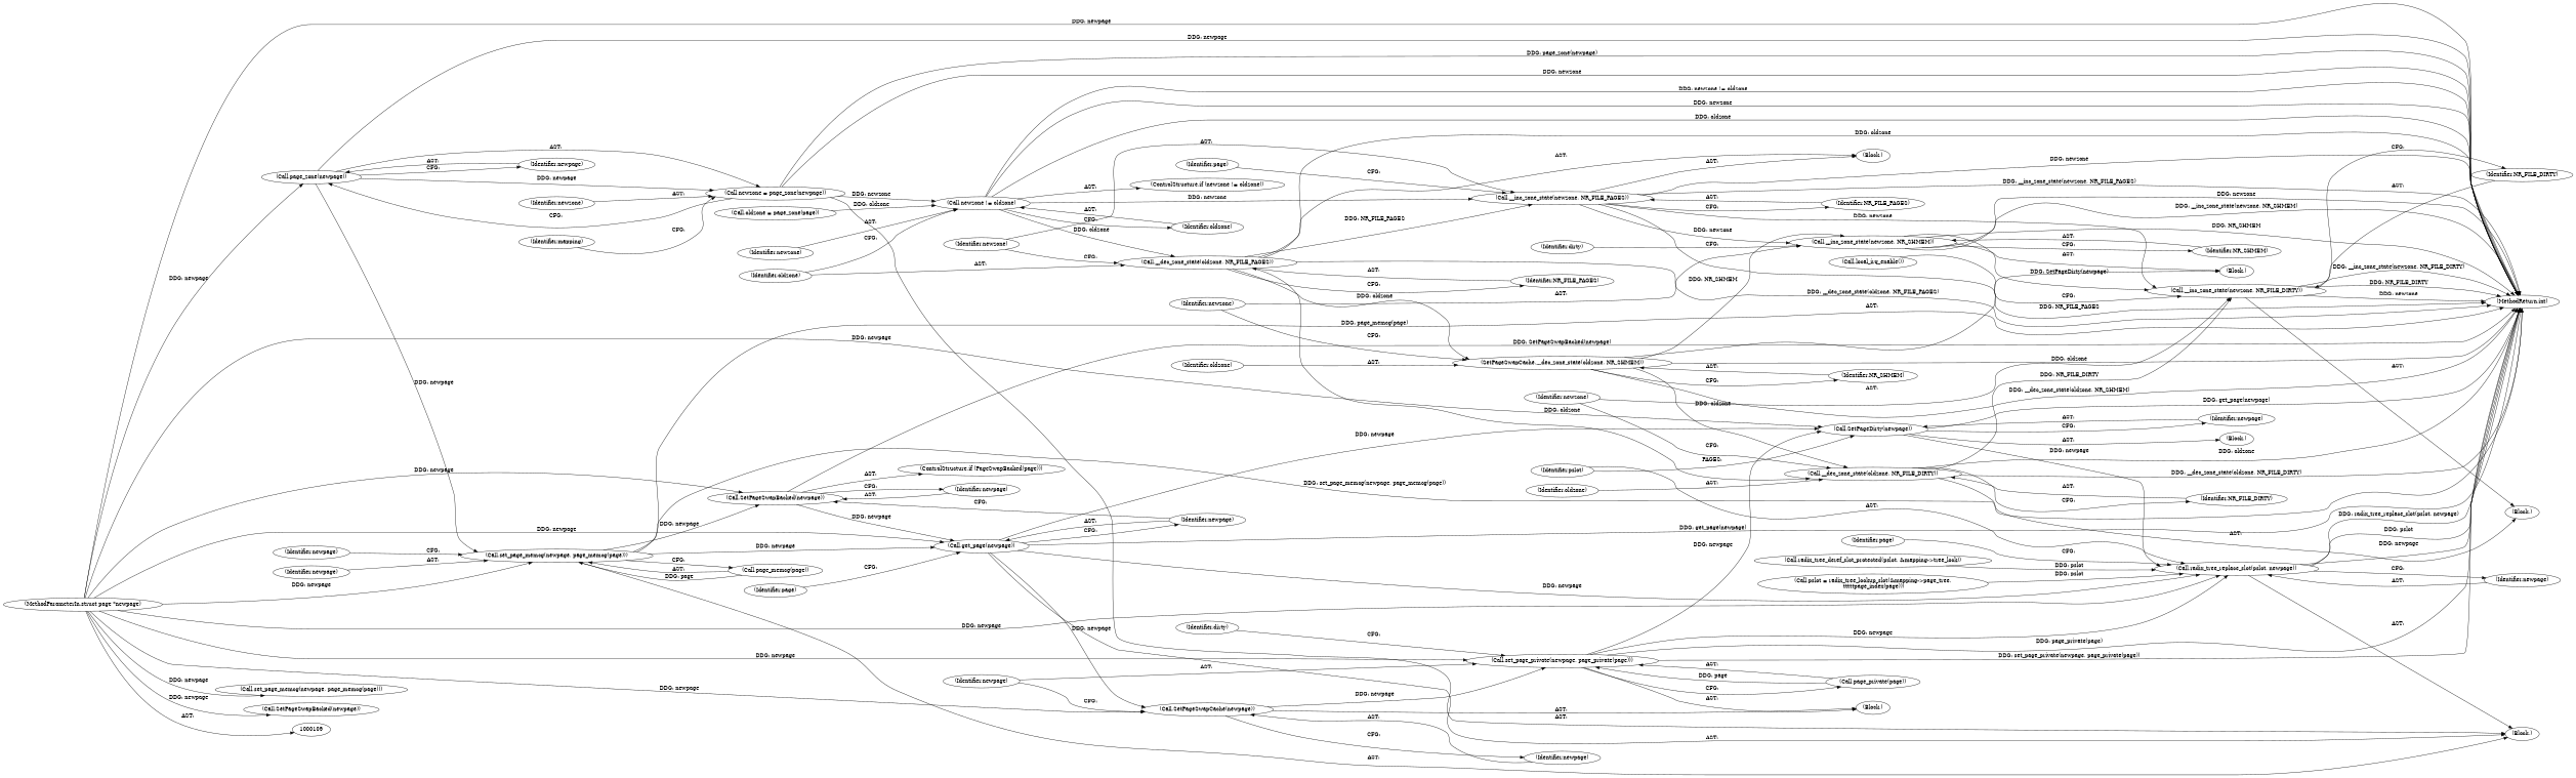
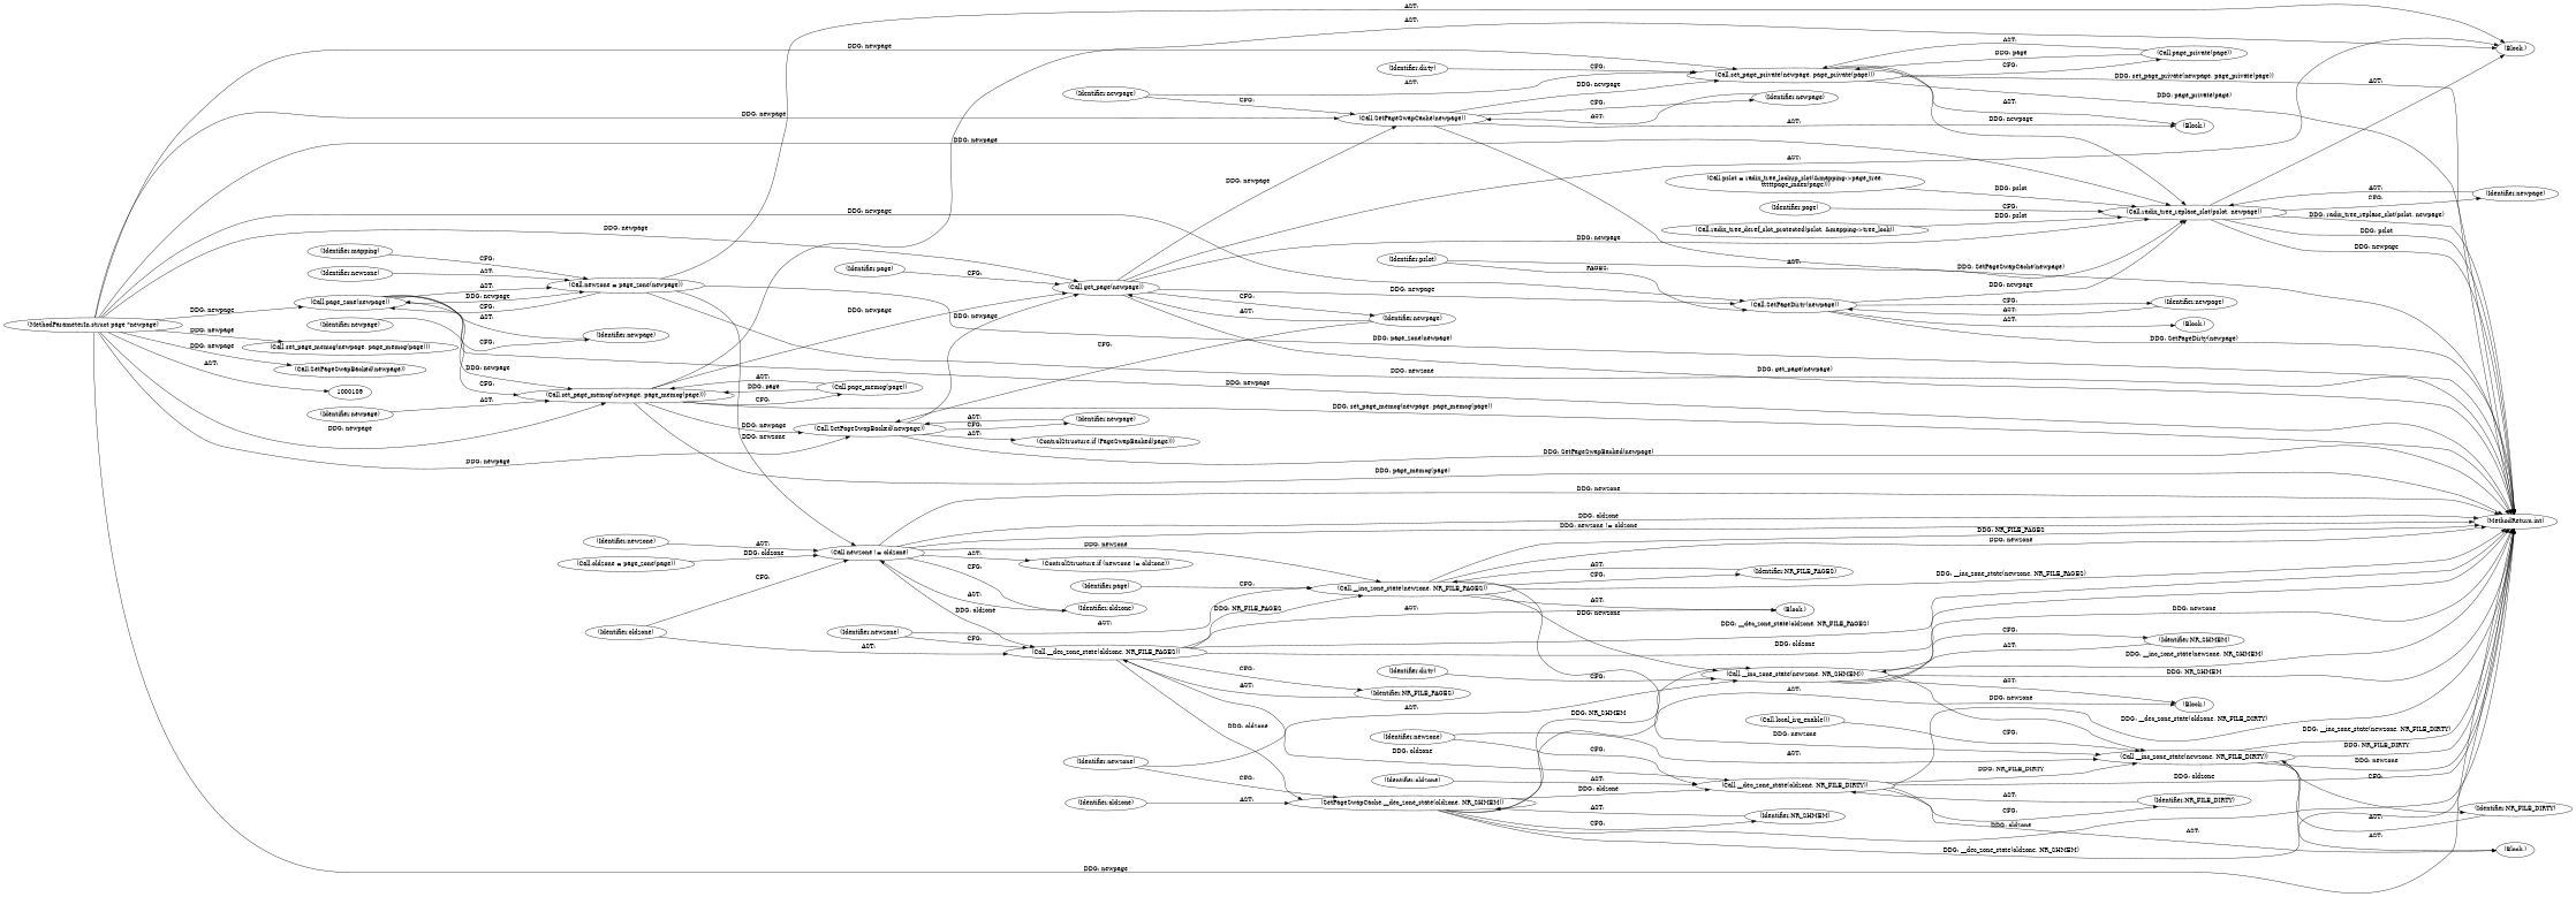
  digraph {
    rankdir=LR
    n1 [label="(Call,page_zone(newpage))"]
    n2 [label="(Call,newzone = page_zone(newpage))"]
    n3 [label="(Call,set_page_memcg(newpage, page_memcg(page)))"]
    n4 [label="(Identifier,newpage)"]
    n5 [label="(MethodReturn,int)"]
    n6 [label="(Call,newzone != oldzone)"]
    n7 [label="(Block,)"]
    n8 [label="(Call,SetPageSwapBacked(newpage))"]
    n9 [label="(Call,get_page(newpage))"]
    n10 [label="(Call,page_memcg(page))"]
    n11 [label="(MethodParameterIn,struct page *newpage)"]
    n12 [label="(Call,SetPageSwapCache(newpage))"]
    n13 [label="(Call,set_page_private(newpage, page_private(page)))"]
    n14 [label="(Call,SetPageDirty(newpage))"]
    n15 [label="(Call,radix_tree_replace_slot(pslot, newpage))"]
    n16 [label="(Call,set_page_memcg(newpage, page_memcg(page)))"]
    n17 [label="(Call,SetPageSwapBacked(newpage))"]
    1000109
    n19 [label="(ControlStructure,if (PageSwapBacked(page)))"]
    n20 [label="(Identifier,newpage)"]
    n21 [label="(Identifier,newpage)"]
    n22 [label="(Block,)"]
    n23 [label="(Identifier,newpage)"]
    n24 [label="(Call,page_private(page))"]
    n25 [label="(Identifier,newpage)"]
    n26 [label="(Block,)"]
    n27 [label="(Identifier,newpage)"]
    n28 [label="(Call,__dec_zone_state(oldzone, NR_FILE_PAGES))"]
    n29 [label="(Call,__inc_zone_state(newzone, NR_FILE_PAGES))"]
    n30 [label="(Identifier,oldzone)"]
    n31 [label="(ControlStructure,if (newzone != oldzone))"]
    n32 [label="(SetPageSwapCache,__dec_zone_state(oldzone, NR_SHMEM))"]
    n33 [label="(Call,__dec_zone_state(oldzone, NR_FILE_DIRTY))"]
    n34 [label="(Block,)"]
    n35 [label="(Identifier,NR_FILE_PAGES)"]
    n36 [label="(Call,__inc_zone_state(newzone, NR_SHMEM))"]
    n37 [label="(Call,__inc_zone_state(newzone, NR_FILE_DIRTY))"]
    n38 [label="(Identifier,NR_FILE_PAGES)"]
    n39 [label="(Block,)"]
    n40 [label="(Identifier,NR_SHMEM)"]
    n41 [label="(Block,)"]
    n42 [label="(Identifier,NR_FILE_DIRTY)"]
    n43 [label="(Identifier,NR_SHMEM)"]
    n44 [label="(Identifier,NR_FILE_DIRTY)"]
    n45 [label="(Identifier,newpage)"]
    n46 [label="(Identifier,dirty)"]
    n47 [label="(Identifier,dirty)"]
    n48 [label="(Identifier,pslot)"]
    n49 [label="(Call,pslot = radix_tree_lookup_slot(&mapping->page_tree,\n \t\t\t\t\tpage_index(page)))"]
    n50 [label="(Identifier,page)"]
    n51 [label="(Call,local_irq_enable())"]
    n52 [label="(Identifier,newzone)"]
    n53 [label="(Identifier,oldzone)"]
    n54 [label="(Identifier,newpage)"]
    n55 [label="(Call,oldzone = page_zone(page))"]
    n56 [label="(Identifier,page)"]
    n57 [label="(Identifier,newpage)"]
    n58 [label="(Identifier,mapping)"]
    n59 [label="(Identifier,newzone)"]
    n60 [label="(Identifier,oldzone)"]
    n61 [label="(Identifier,page)"]
    n62 [label="(Identifier,oldzone)"]
    n63 [label="(Identifier,newzone)"]
    n64 [label="(Call,radix_tree_deref_slot_protected(pslot, &mapping->tree_lock))"]
    n65 [label="(Identifier,newzone)"]
    n66 [label="(Identifier,newzone)"]
    n1 -> n2 [label="AST: "]
    n1 -> n2 [label="DDG: newpage"]
    n1 -> n3 [label="DDG: newpage"]
    n1 -> n4 [label="CFG: "]
    n1 -> n5 [label="DDG: newpage"]
    n2 -> n1 [label="CFG: "]
    n2 -> n5 [label="DDG: newzone"]
    n2 -> n5 [label="DDG: page_zone(newpage)"]
    n2 -> n6 [label="DDG: newzone"]
    n2 -> n7 [label="AST: "]
    n3 -> n5 [label="DDG: page_memcg(page)"]
    n3 -> n5 [label="DDG: set_page_memcg(newpage, page_memcg(page))"]
    n3 -> n7 [label="AST: "]
    n3 -> n8 [label="DDG: newpage"]
    n3 -> n9 [label="DDG: newpage"]
    n3 -> n10 [label="CFG: "]
    n4 -> n1 [label="AST: "]
    n6 -> n5 [label="DDG: newzone != oldzone"]
    n6 -> n5 [label="DDG: newzone"]
    n6 -> n5 [label="DDG: oldzone"]
    n6 -> n28 [label="DDG: oldzone"]
    n6 -> n29 [label="DDG: newzone"]
    n6 -> n30 [label="CFG: "]
    n6 -> n31 [label="AST: "]
    n8 -> n5 [label="DDG: SetPageSwapBacked(newpage)"]
    n8 -> n9 [label="DDG: newpage"]
    n8 -> n19 [label="AST: "]
    n8 -> n20 [label="CFG: "]
    n9 -> n5 [label="DDG: get_page(newpage)"]
    n9 -> n7 [label="AST: "]
    n9 -> n12 [label="DDG: newpage"]
    n9 -> n14 [label="DDG: newpage"]
    n9 -> n15 [label="DDG: newpage"]
    n9 -> n21 [label="CFG: "]
    n10 -> n3 [label="AST: "]
    n10 -> n3 [label="DDG: page"]
    n11 -> n1 [label="DDG: newpage"]
    n11 -> n3 [label="DDG: newpage"]
    n11 -> n5 [label="DDG: newpage"]
    n11 -> n8 [label="DDG: newpage"]
    n11 -> n9 [label="DDG: newpage"]
    n11 -> n12 [label="DDG: newpage"]
    n11 -> n13 [label="DDG: newpage"]
    n11 -> n14 [label="DDG: newpage"]
    n11 -> n15 [label="DDG: newpage"]
    n11 -> n16 [label="DDG: newpage"]
    n11 -> n17 [label="DDG: newpage"]
    n11 -> 1000109 [label="AST: "]
+   n12 -> n5 [label="DDG: SetPageSwapCache(newpage)"]
    n12 -> n13 [label="DDG: newpage"]
    n12 -> n22 [label="AST: "]
    n12 -> n23 [label="CFG: "]
    n13 -> n5 [label="DDG: page_private(page)"]
    n13 -> n5 [label="DDG: set_page_private(newpage, page_private(page))"]
-   n13 -> n14 [label="DDG: newpage"]
    n13 -> n15 [label="DDG: newpage"]
    n13 -> n22 [label="AST: "]
    n13 -> n24 [label="CFG: "]
-   n14 -> n5 [label="DDG: get_page(newpage)"]
+   n14 -> n5 [label="DDG: SetPageDirty(newpage)"]
    n14 -> n15 [label="DDG: newpage"]
    n14 -> n25 [label="CFG: "]
    n14 -> n26 [label="AST: "]
    n15 -> n5 [label="DDG: radix_tree_replace_slot(pslot, newpage)"]
    n15 -> n5 [label="DDG: pslot"]
    n15 -> n5 [label="DDG: newpage"]
    n15 -> n7 [label="AST: "]
    n15 -> n27 [label="CFG: "]
    n20 -> n8 [label="AST: "]
    n21 -> n8 [label="CFG: "]
    n21 -> n9 [label="AST: "]
    n23 -> n12 [label="AST: "]
    n24 -> n13 [label="AST: "]
    n24 -> n13 [label="DDG: page"]
    n25 -> n14 [label="AST: "]
    n27 -> n15 [label="AST: "]
    n28 -> n5 [label="DDG: __dec_zone_state(oldzone, NR_FILE_PAGES)"]
    n28 -> n5 [label="DDG: oldzone"]
    n28 -> n29 [label="DDG: NR_FILE_PAGES"]
    n28 -> n32 [label="DDG: oldzone"]
    n28 -> n33 [label="DDG: oldzone"]
    n28 -> n34 [label="AST: "]
    n28 -> n35 [label="CFG: "]
    n29 -> n5 [label="DDG: __inc_zone_state(newzone, NR_FILE_PAGES)"]
    n29 -> n5 [label="DDG: NR_FILE_PAGES"]
    n29 -> n5 [label="DDG: newzone"]
    n29 -> n34 [label="AST: "]
    n29 -> n36 [label="DDG: newzone"]
    n29 -> n37 [label="DDG: newzone"]
    n29 -> n38 [label="CFG: "]
    n30 -> n6 [label="AST: "]
    n32 -> n5 [label="DDG: oldzone"]
    n32 -> n5 [label="DDG: __dec_zone_state(oldzone, NR_SHMEM)"]
    n32 -> n33 [label="DDG: oldzone"]
    n32 -> n36 [label="DDG: NR_SHMEM"]
    n32 -> n39 [label="AST: "]
    n32 -> n40 [label="CFG: "]
    n33 -> n5 [label="DDG: oldzone"]
    n33 -> n5 [label="DDG: __dec_zone_state(oldzone, NR_FILE_DIRTY)"]
    n33 -> n37 [label="DDG: NR_FILE_DIRTY"]
    n33 -> n41 [label="AST: "]
    n33 -> n42 [label="CFG: "]
    n35 -> n28 [label="AST: "]
    n36 -> n5 [label="DDG: newzone"]
    n36 -> n5 [label="DDG: __inc_zone_state(newzone, NR_SHMEM)"]
    n36 -> n5 [label="DDG: NR_SHMEM"]
-   n36 -> n37 [label="DDG: SetPageDirty(newpage)"]
+   n36 -> n37 [label="DDG: newzone"]
    n36 -> n39 [label="AST: "]
    n36 -> n43 [label="CFG: "]
    n37 -> n5 [label="DDG: NR_FILE_DIRTY"]
    n37 -> n5 [label="DDG: newzone"]
    n37 -> n5 [label="DDG: __inc_zone_state(newzone, NR_FILE_DIRTY)"]
    n37 -> n41 [label="AST: "]
    n37 -> n44 [label="CFG: "]
    n38 -> n29 [label="AST: "]
    n40 -> n32 [label="AST: "]
    n42 -> n33 [label="AST: "]
    n43 -> n36 [label="AST: "]
    n44 -> n37 [label="AST: "]
    n45 -> n3 [label="CFG: "]
    n46 -> n13 [label="CFG: "]
    n47 -> n36 [label="CFG: "]
    n48 -> n14 [label="PAGES: "]
    n48 -> n15 [label="AST: "]
    n49 -> n15 [label="DDG: pslot"]
    n50 -> n9 [label="CFG: "]
    n51 -> n37 [label="CFG: "]
    n52 -> n6 [label="AST: "]
    n53 -> n33 [label="AST: "]
    n54 -> n3 [label="AST: "]
    n55 -> n6 [label="DDG: oldzone"]
    n56 -> n15 [label="CFG: "]
    n57 -> n12 [label="CFG: "]
    n57 -> n13 [label="AST: "]
    n58 -> n2 [label="CFG: "]
    n59 -> n33 [label="CFG: "]
    n59 -> n37 [label="AST: "]
    n60 -> n32 [label="AST: "]
    n61 -> n29 [label="CFG: "]
    n62 -> n6 [label="CFG: "]
    n62 -> n28 [label="AST: "]
    n63 -> n32 [label="CFG: "]
    n63 -> n36 [label="AST: "]
    n64 -> n15 [label="DDG: pslot"]
    n65 -> n2 [label="AST: "]
    n66 -> n28 [label="CFG: "]
    n66 -> n29 [label="AST: "]
  }
